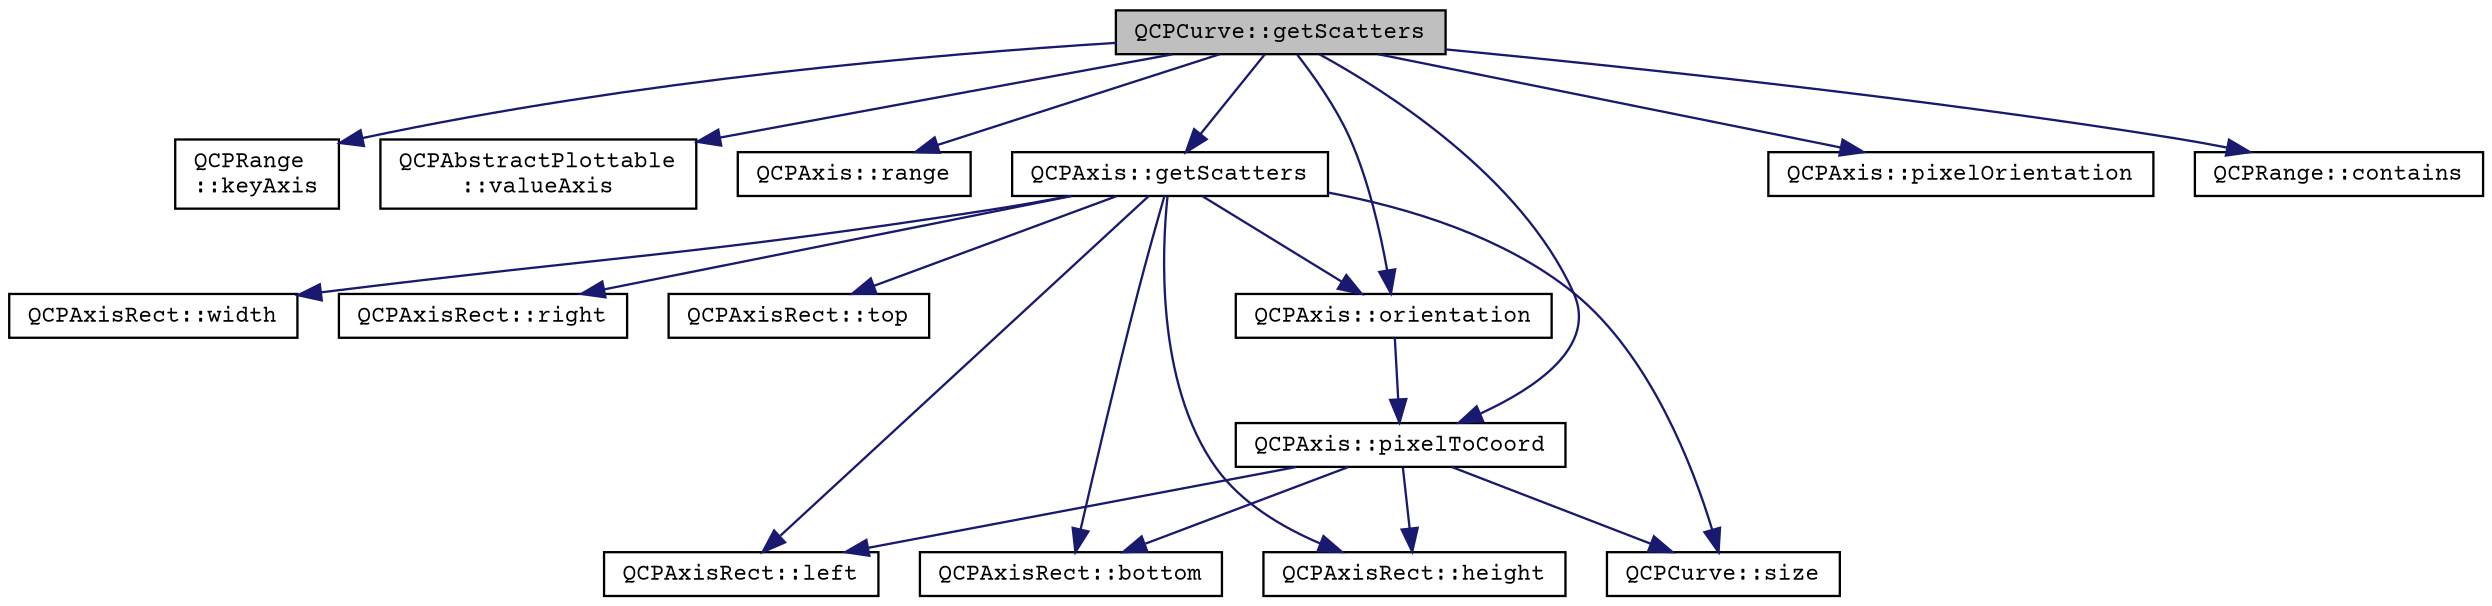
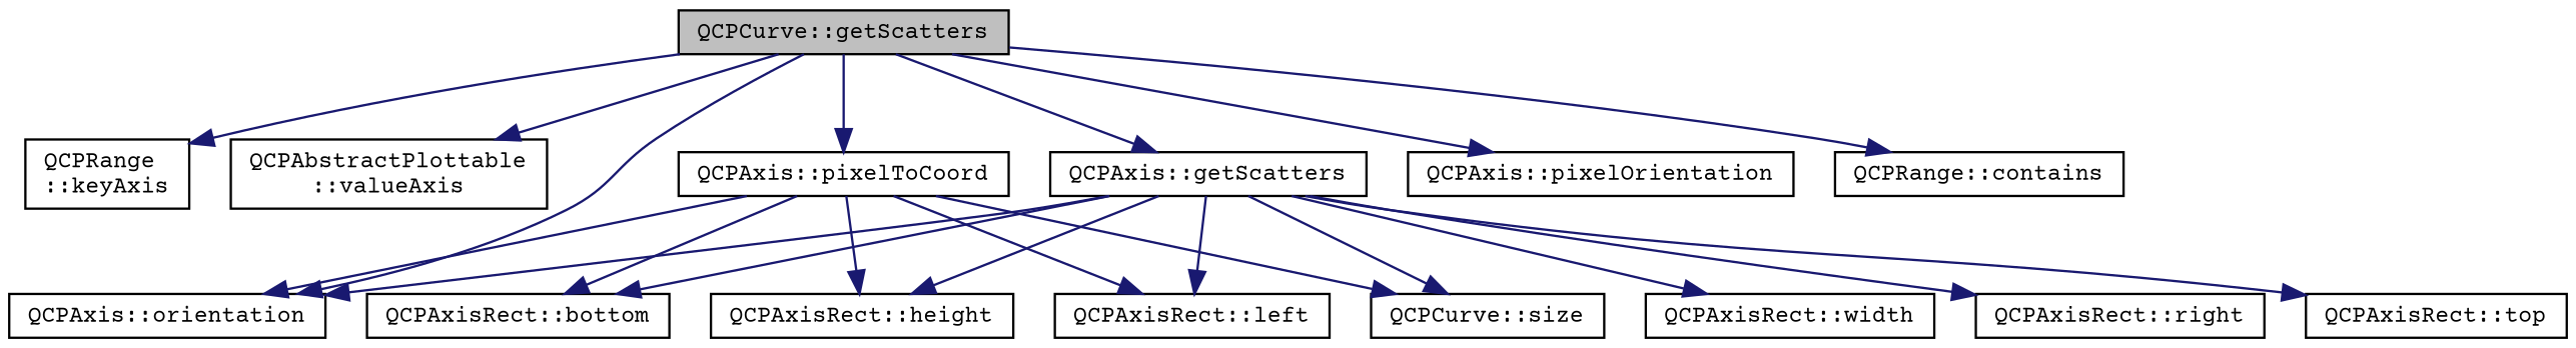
  digraph {
    fontname="Courier Prime"
    rankdir=TB
    node [color=black fillcolor=white fontname="Courier Prime" fontsize=10 shape=record style=filled]
    edge [color=midnightblue fontname="Courier Prime" fontsize=10 labelfontname=Helvetica labelfontsize=10 style=solid]
    n1 [fillcolor=grey75 fontcolor=black height=0.2 label="QCPCurve::getScatters" width=0.4]
    n2 [height=0.2 label="QCPRange\l::keyAxis" width=0.4]
    n3 [height=0.2 label="QCPAbstractPlottable\l::valueAxis" width=0.4]
-   n4 [height=0.2 label="QCPAxis::range" width=0.4]
    n5 [height=0.2 label="QCPAxis::pixelToCoord" width=0.4]
    n6 [height=0.2 label="QCPAxis::orientation" width=0.4]
    n7 [height=0.2 label="QCPAxis::getScatters" width=0.4]
    n8 [height=0.2 label="QCPAxis::pixelOrientation" width=0.4]
    n9 [height=0.2 label="QCPRange::contains" width=0.4]
    n10 [height=0.2 label="QCPAxisRect::left" width=0.4]
    n11 [height=0.2 label="QCPCurve::size" width=0.4]
    n12 [height=0.2 label="QCPAxisRect::bottom" width=0.4]
    n13 [height=0.2 label="QCPAxisRect::height" width=0.4]
    n14 [height=0.2 label="QCPAxisRect::width" width=0.4]
    n15 [height=0.2 label="QCPAxisRect::right" width=0.4]
    n16 [height=0.2 label="QCPAxisRect::top" width=0.4]
    n1 -> n2
    n1 -> n3
-   n1 -> n4
    n1 -> n5
    n1 -> n6
    n1 -> n7
    n1 -> n8
    n1 -> n9
-   n6 -> n5
+   n5 -> n6
    n5 -> n10
    n5 -> n11
    n5 -> n12
    n5 -> n13
    n7 -> n6
    n7 -> n10
    n7 -> n11
    n7 -> n12
    n7 -> n13
    n7 -> n14
    n7 -> n15
    n7 -> n16
  }
